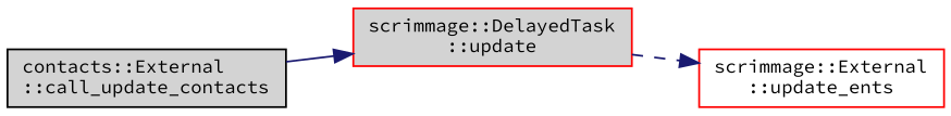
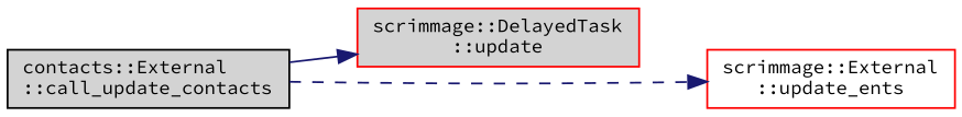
  digraph {
    fontname="Source Code Pro"
    rankdir=LR
    node [color=red fillcolor=lightgrey fontname="Source Code Pro" fontsize=10 shape=record style=filled]
    edge [color=midnightblue fontname="Source Code Pro" fontsize=10 labelfontname=Helvetica labelfontsize=10]
    n1 [color=black fontcolor=black height=0.2 label="contacts::External\l::call_update_contacts" width=0.4]
    n2 [height=0.2 label="scrimmage::DelayedTask\l::update" width=0.4]
    n3 [fillcolor=white height=0.2 label="scrimmage::External\l::update_ents" width=0.4]
    n1 -> n2 [style=solid]
-   n2 -> n3 [style=dashed]
+   n1 -> n3 [style=dashed]
  }
